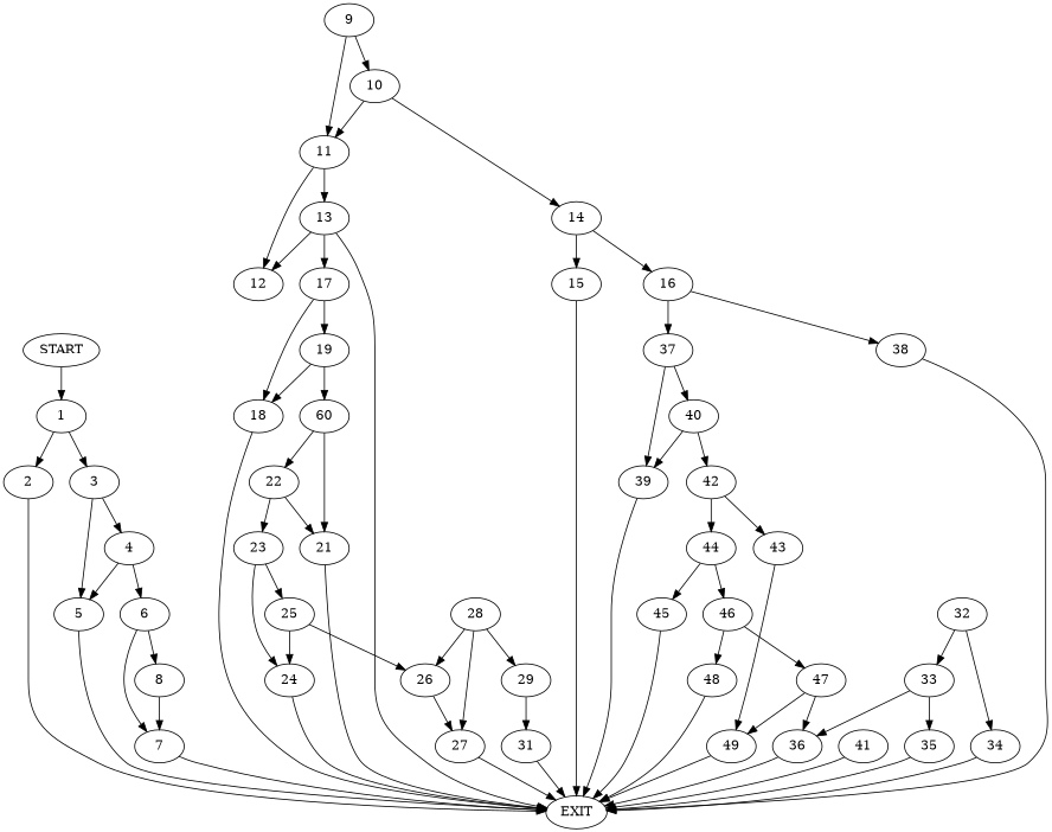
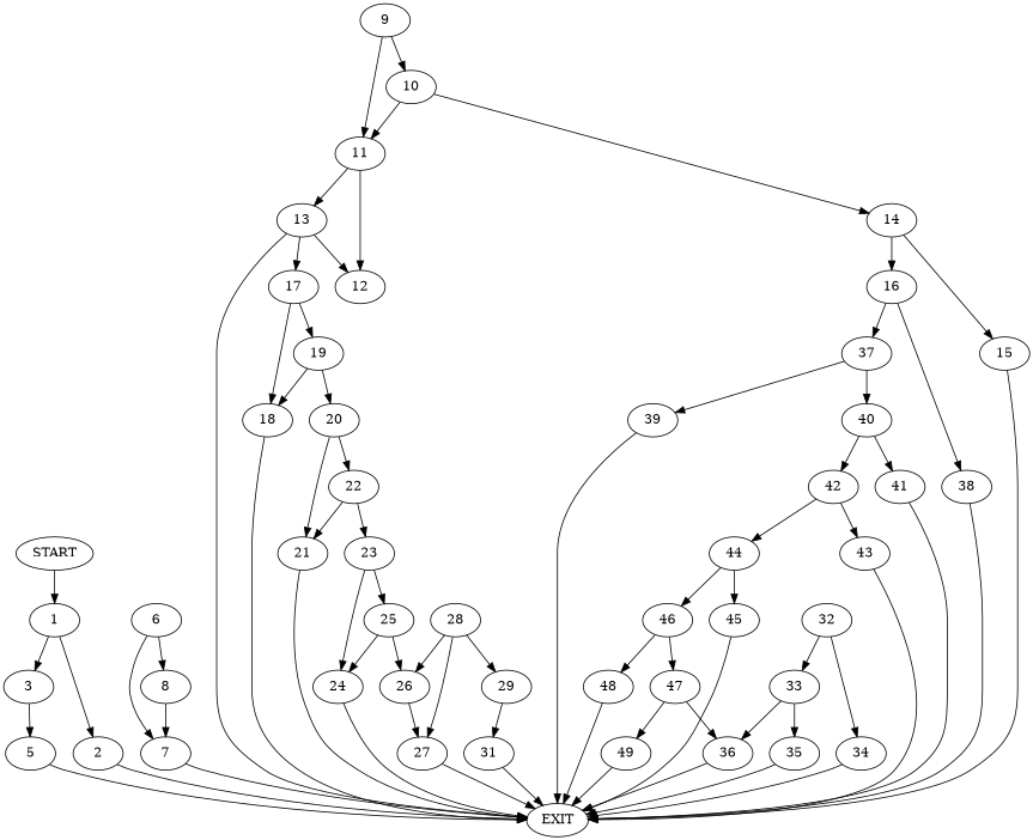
  digraph {
    n1 [label=START]
    1
    2
    3
    n5 [label=EXIT]
-   4
    5
    6
    7
    8
    9
    10
    11
    14
    12
    13
    15
    16
    17
    18
    19
    37
    38
    39
    40
-   20 [label=60]
+   20
    21
    22
    23
    24
    25
    26
    27
    28
    29
    31
    32
    33
    34
    35
    36
    41
    42
    43
    44
    45
    46
    47
    48
    49
    n1 -> 1
    1 -> 2
    1 -> 3
    2 -> n5
-   3 -> 4
    3 -> 5
-   4 -> 5
-   4 -> 6
    5 -> n5
    6 -> 7
    6 -> 8
    7 -> n5
    8 -> 7
    9 -> 10
    9 -> 11
    10 -> 11
    10 -> 14
    11 -> 12
    11 -> 13
    14 -> 15
    14 -> 16
    13 -> n5
    13 -> 12
    13 -> 17
    15 -> n5
    16 -> 37
    16 -> 38
    17 -> 18
    17 -> 19
    18 -> n5
    19 -> 18
    19 -> 20
    37 -> 39
    37 -> 40
    38 -> n5
    39 -> n5
-   40 -> 39
+   40 -> 41
    40 -> 42
    20 -> 21
    20 -> 22
    21 -> n5
    22 -> 21
    22 -> 23
    23 -> 24
    23 -> 25
    24 -> n5
    25 -> 24
    25 -> 26
    26 -> 27
    27 -> n5
    28 -> 26
    28 -> 27
    28 -> 29
    29 -> 31
    31 -> n5
    32 -> 33
    32 -> 34
    33 -> 35
    33 -> 36
    34 -> n5
    35 -> n5
    36 -> n5
    41 -> n5
    42 -> 43
    42 -> 44
-   43 -> 49
+   43 -> n5
    44 -> 45
    44 -> 46
    45 -> n5
    46 -> 47
    46 -> 48
    47 -> 36
    47 -> 49
    48 -> n5
    49 -> n5
  }
